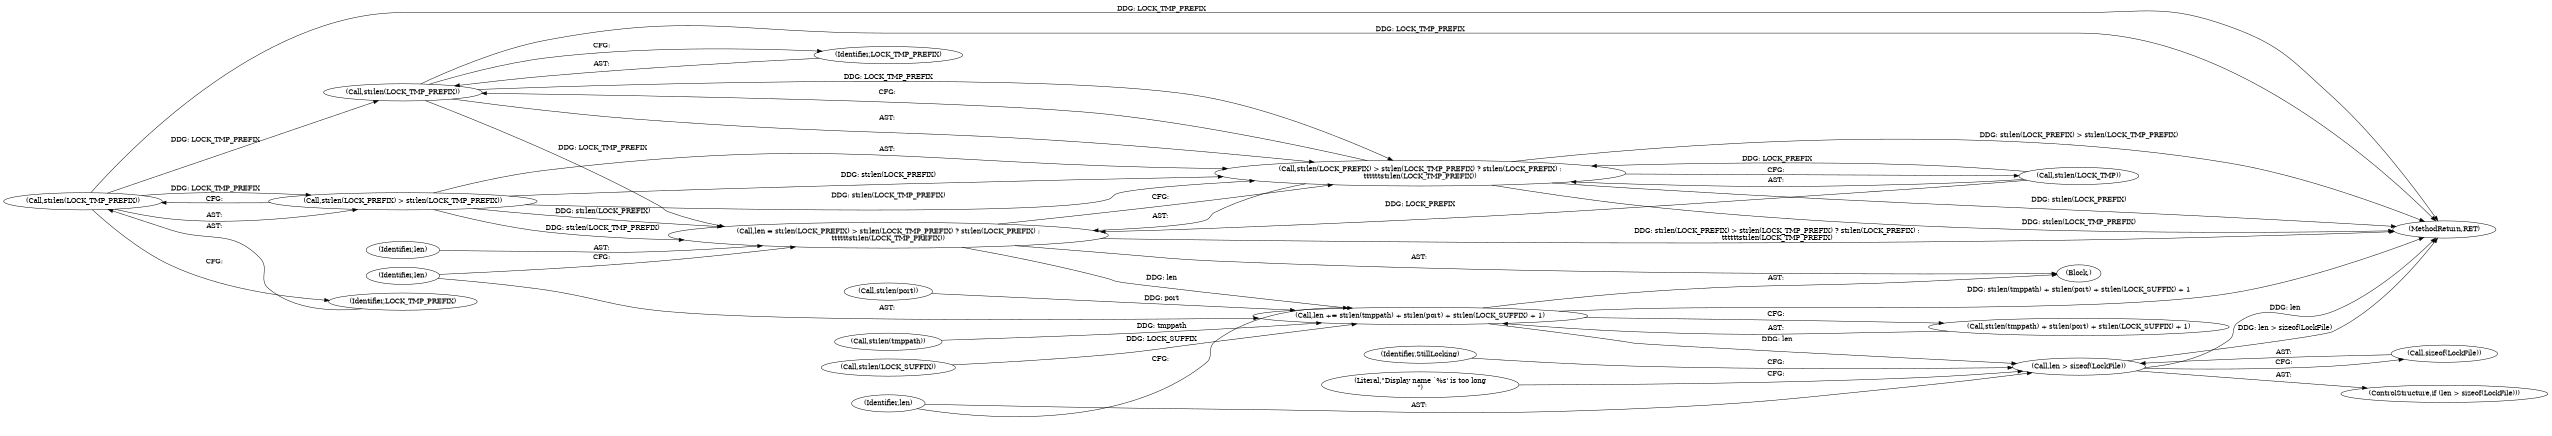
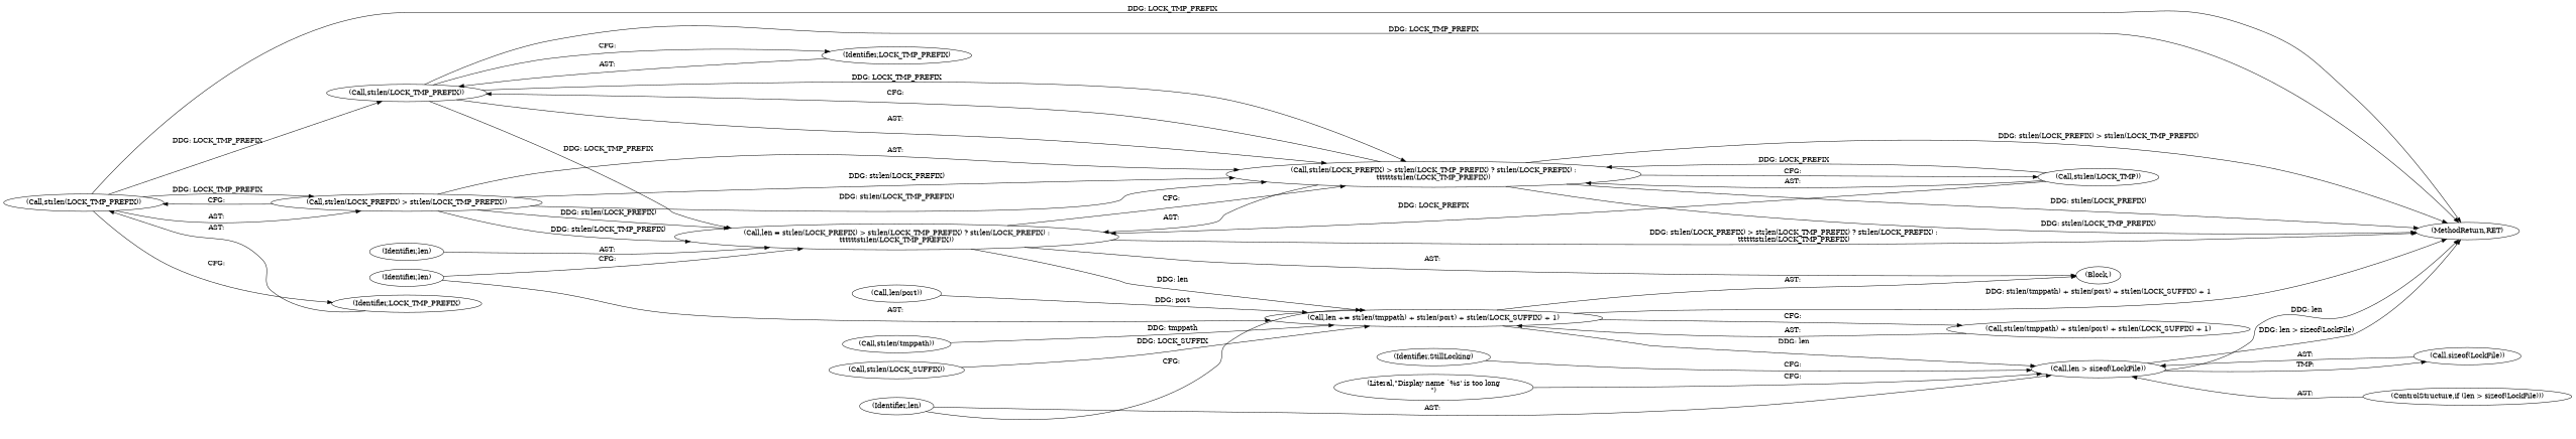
  digraph {
    rankdir=LR
    n1 [label="(Call,strlen(LOCK_TMP_PREFIX))"]
    n2 [label="(Call,len = strlen(LOCK_PREFIX) > strlen(LOCK_TMP_PREFIX) ? strlen(LOCK_PREFIX) :\n\t\t\t\t\t\tstrlen(LOCK_TMP_PREFIX))"]
    n3 [label="(Call,strlen(LOCK_PREFIX) > strlen(LOCK_TMP_PREFIX) ? strlen(LOCK_PREFIX) :\n\t\t\t\t\t\tstrlen(LOCK_TMP_PREFIX))"]
    n4 [label="(MethodReturn,RET)"]
    n5 [label="(Identifier,LOCK_TMP_PREFIX)"]
    n6 [label="(Call,len += strlen(tmppath) + strlen(port) + strlen(LOCK_SUFFIX) + 1)"]
    n7 [label="(Block,)"]
    n8 [label="(Call,strlen(LOCK_TMP))"]
    n9 [label="(Call,strlen(LOCK_TMP_PREFIX))"]
    n10 [label="(Identifier,LOCK_TMP_PREFIX)"]
    n11 [label="(Call,strlen(LOCK_PREFIX) > strlen(LOCK_TMP_PREFIX))"]
    n12 [label="(Call,len > sizeof(LockFile))"]
    n13 [label="(Call,strlen(tmppath) + strlen(port) + strlen(LOCK_SUFFIX) + 1)"]
    n14 [label="(ControlStructure,if (len > sizeof(LockFile)))"]
    n15 [label="(Call,sizeof(LockFile))"]
    n16 [label="(Literal,\"Display name `%s' is too long\n\")"]
    n17 [label="(Call,strlen(LOCK_SUFFIX))"]
    n18 [label="(Identifier,len)"]
    n19 [label="(Identifier,StillLocking)"]
-   n20 [label="(Call,strlen(port))"]
+   n20 [label="(Call,len(port))"]
    n21 [label="(Identifier,len)"]
    n22 [label="(Call,strlen(tmppath))"]
    n23 [label="(Identifier,len)"]
    n1 -> n2 [label="DDG: LOCK_TMP_PREFIX"]
    n1 -> n3 [label="AST: "]
    n1 -> n3 [label="DDG: LOCK_TMP_PREFIX"]
    n1 -> n4 [label="DDG: LOCK_TMP_PREFIX"]
    n1 -> n5 [label="CFG: "]
    n2 -> n3 [label="CFG: "]
    n2 -> n4 [label="DDG: strlen(LOCK_PREFIX) > strlen(LOCK_TMP_PREFIX) ? strlen(LOCK_PREFIX) :\n\t\t\t\t\t\tstrlen(LOCK_TMP_PREFIX)"]
    n2 -> n6 [label="DDG: len"]
    n2 -> n7 [label="AST: "]
    n3 -> n1 [label="CFG: "]
    n3 -> n2 [label="AST: "]
    n3 -> n4 [label="DDG: strlen(LOCK_PREFIX) > strlen(LOCK_TMP_PREFIX)"]
    n3 -> n4 [label="DDG: strlen(LOCK_PREFIX)"]
    n3 -> n4 [label="DDG: strlen(LOCK_TMP_PREFIX)"]
    n3 -> n8 [label="CFG: "]
    n5 -> n1 [label="AST: "]
    n6 -> n4 [label="DDG: strlen(tmppath) + strlen(port) + strlen(LOCK_SUFFIX) + 1"]
    n6 -> n7 [label="AST: "]
    n6 -> n12 [label="DDG: len"]
    n6 -> n13 [label="CFG: "]
    n8 -> n2 [label="DDG: LOCK_PREFIX"]
    n8 -> n3 [label="AST: "]
    n8 -> n3 [label="DDG: LOCK_PREFIX"]
    n9 -> n1 [label="DDG: LOCK_TMP_PREFIX"]
    n9 -> n4 [label="DDG: LOCK_TMP_PREFIX"]
    n9 -> n10 [label="CFG: "]
    n9 -> n11 [label="AST: "]
    n9 -> n11 [label="DDG: LOCK_TMP_PREFIX"]
    n10 -> n9 [label="AST: "]
    n11 -> n2 [label="DDG: strlen(LOCK_PREFIX)"]
    n11 -> n2 [label="DDG: strlen(LOCK_TMP_PREFIX)"]
    n11 -> n3 [label="AST: "]
    n11 -> n3 [label="DDG: strlen(LOCK_PREFIX)"]
    n11 -> n3 [label="DDG: strlen(LOCK_TMP_PREFIX)"]
    n11 -> n9 [label="CFG: "]
    n12 -> n4 [label="DDG: len"]
    n12 -> n4 [label="DDG: len > sizeof(LockFile)"]
-   n12 -> n14 [label="AST: "]
-   n12 -> n15 [label="CFG: "]
+   n14 -> n12 [label="AST: "]
+   n12 -> n15 [label="TMP: "]
    n13 -> n6 [label="AST: "]
    n15 -> n12 [label="AST: "]
    n16 -> n12 [label="CFG: "]
    n17 -> n6 [label="DDG: LOCK_SUFFIX"]
    n18 -> n6 [label="CFG: "]
    n18 -> n12 [label="AST: "]
    n19 -> n12 [label="CFG: "]
    n20 -> n6 [label="DDG: port"]
    n21 -> n2 [label="CFG: "]
    n21 -> n6 [label="AST: "]
    n22 -> n6 [label="DDG: tmppath"]
    n23 -> n2 [label="AST: "]
  }
